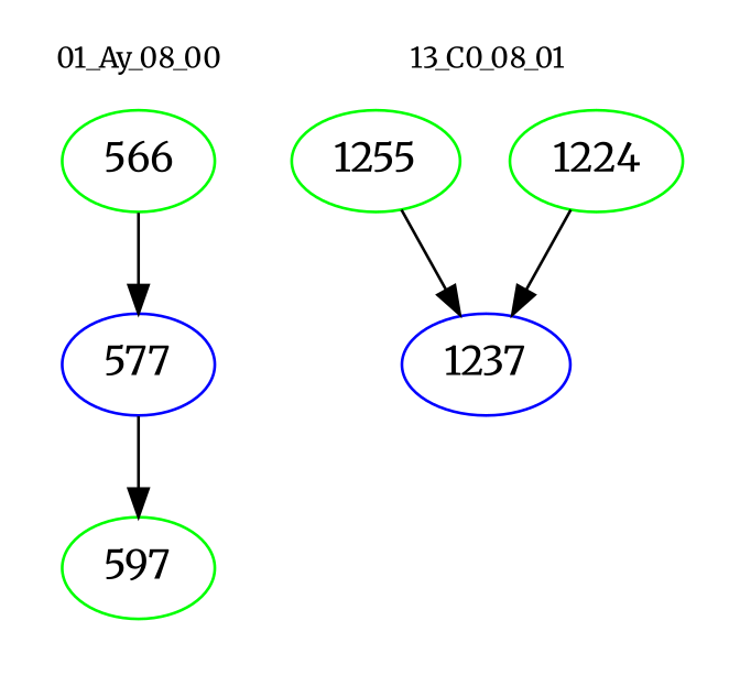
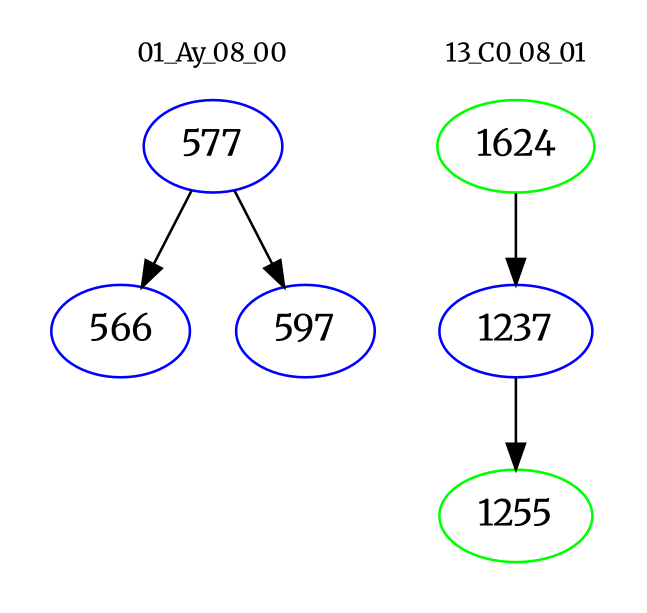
  digraph {
    fontname=Merriweather
    node [color=blue fontname=Merriweather]
    edge [color=black fontname=Merriweather]
    n1 [label=577]
-   n2 [color=green label=566]
-   n3 [color=green label=597]
+   n2 [label=566]
+   n3 [label=597]
    n4 [label=1237]
-   n5 [color=green label=1224]
+   n5 [color=green label=1624]
    n6 [color=green label=1255]
    subgraph cluster_1 {
      color=white
      fontsize=10
      label="01_Ay_08_00"
      n1
      n2
      n3
    }
    subgraph cluster_2 {
      color=white
      fontsize=10
      label="13_C0_08_01"
      n4
      n5
      n6
    }
-   n2 -> n1
+   n1 -> n2
    n1 -> n3
-   n6 -> n4
+   n4 -> n6
    n5 -> n4
  }
